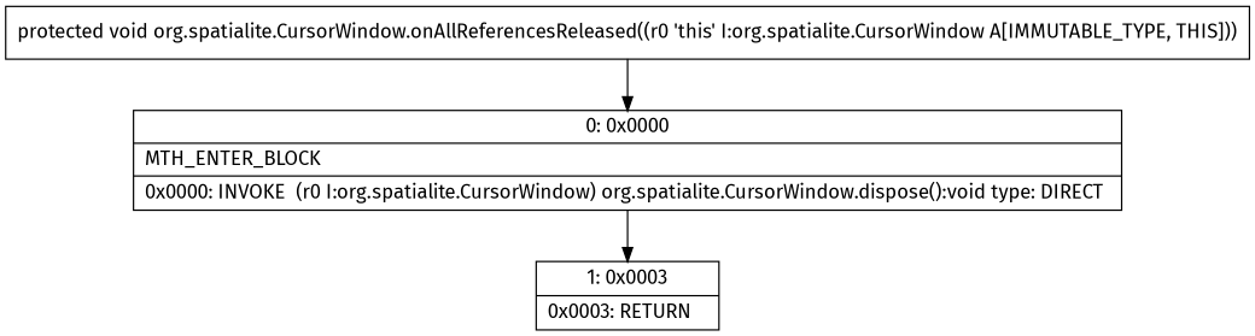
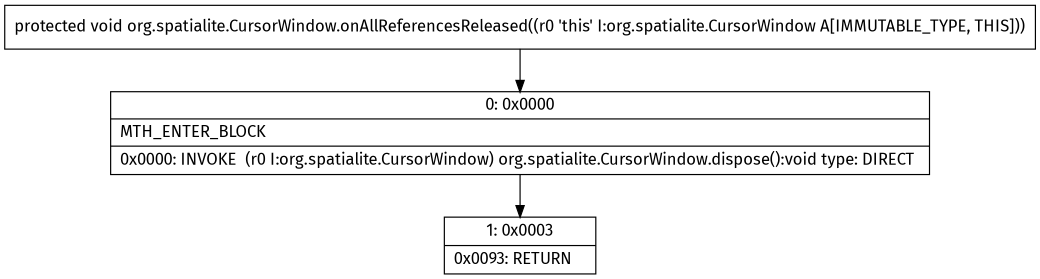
  digraph {
    fontname="Fira Sans"
    node [shape=record fontname="Fira Sans"]
    edge [fontname="Fira Sans"]
    n1 [label="{0\:\ 0x0000|MTH_ENTER_BLOCK\l|0x0000: INVOKE  (r0 I:org.spatialite.CursorWindow) org.spatialite.CursorWindow.dispose():void type: DIRECT \l}"]
-   n2 [label="{1\:\ 0x0003|0x0003: RETURN   \l}"]
+   n2 [label="{1\:\ 0x0003|0x0093: RETURN   \l}"]
    n3 [label="{protected void org.spatialite.CursorWindow.onAllReferencesReleased((r0 'this' I:org.spatialite.CursorWindow A[IMMUTABLE_TYPE, THIS])) }"]
    n1 -> n2
    n3 -> n1
  }
